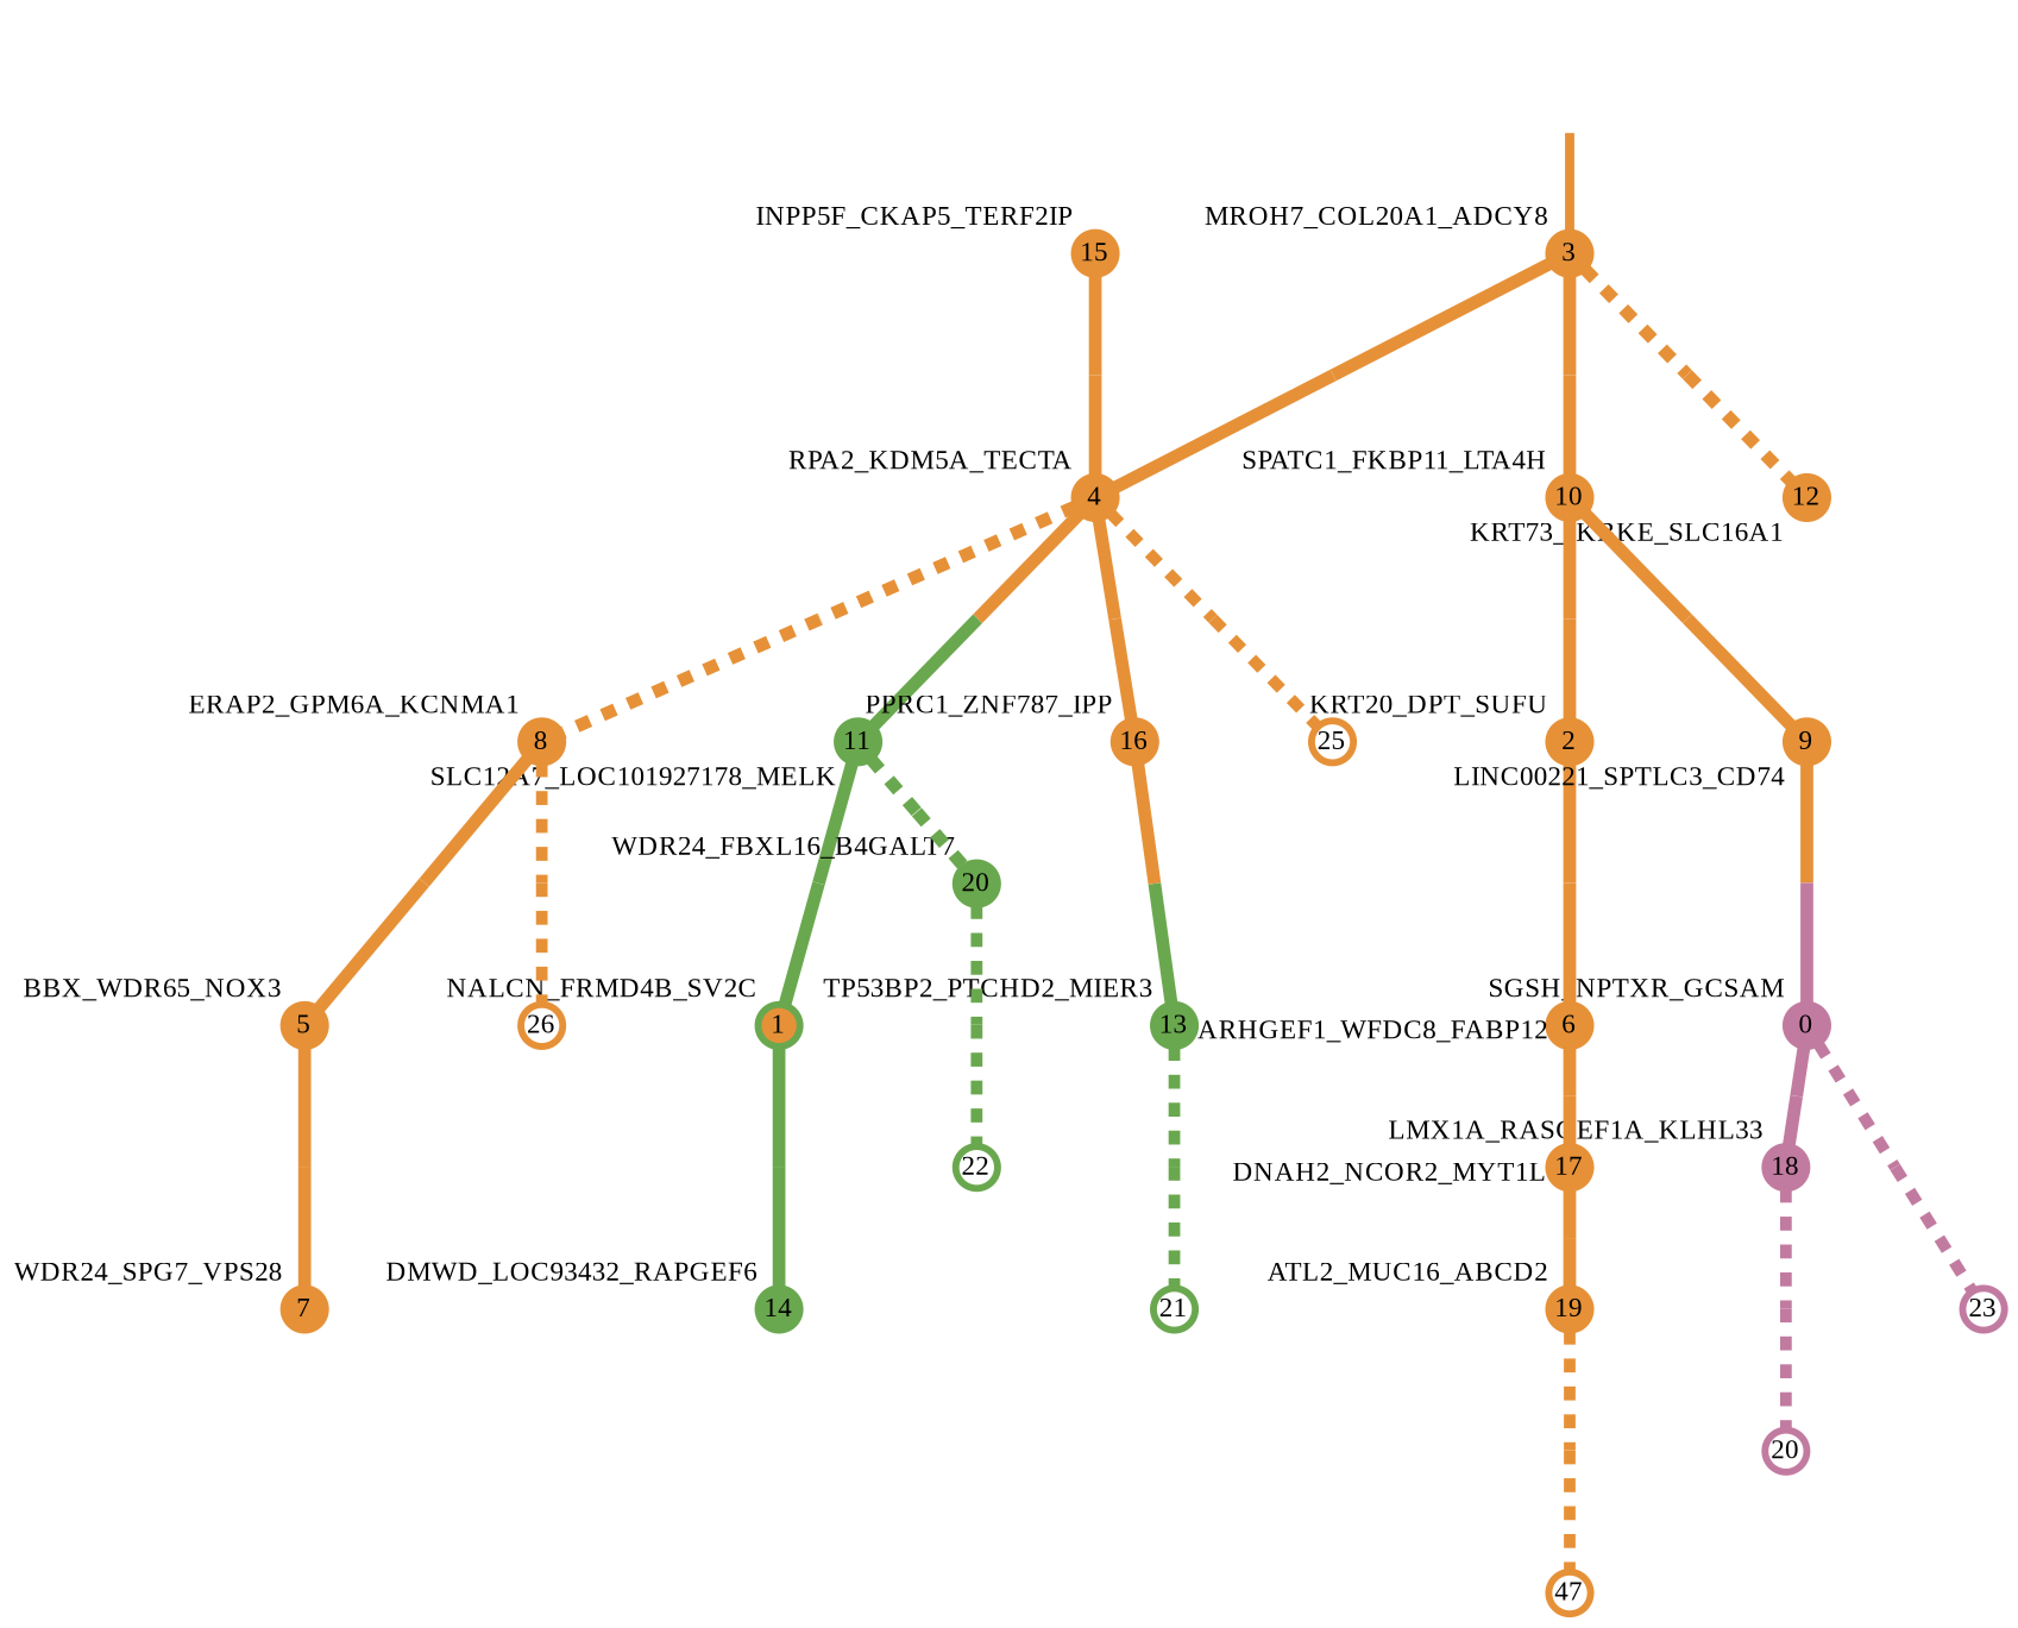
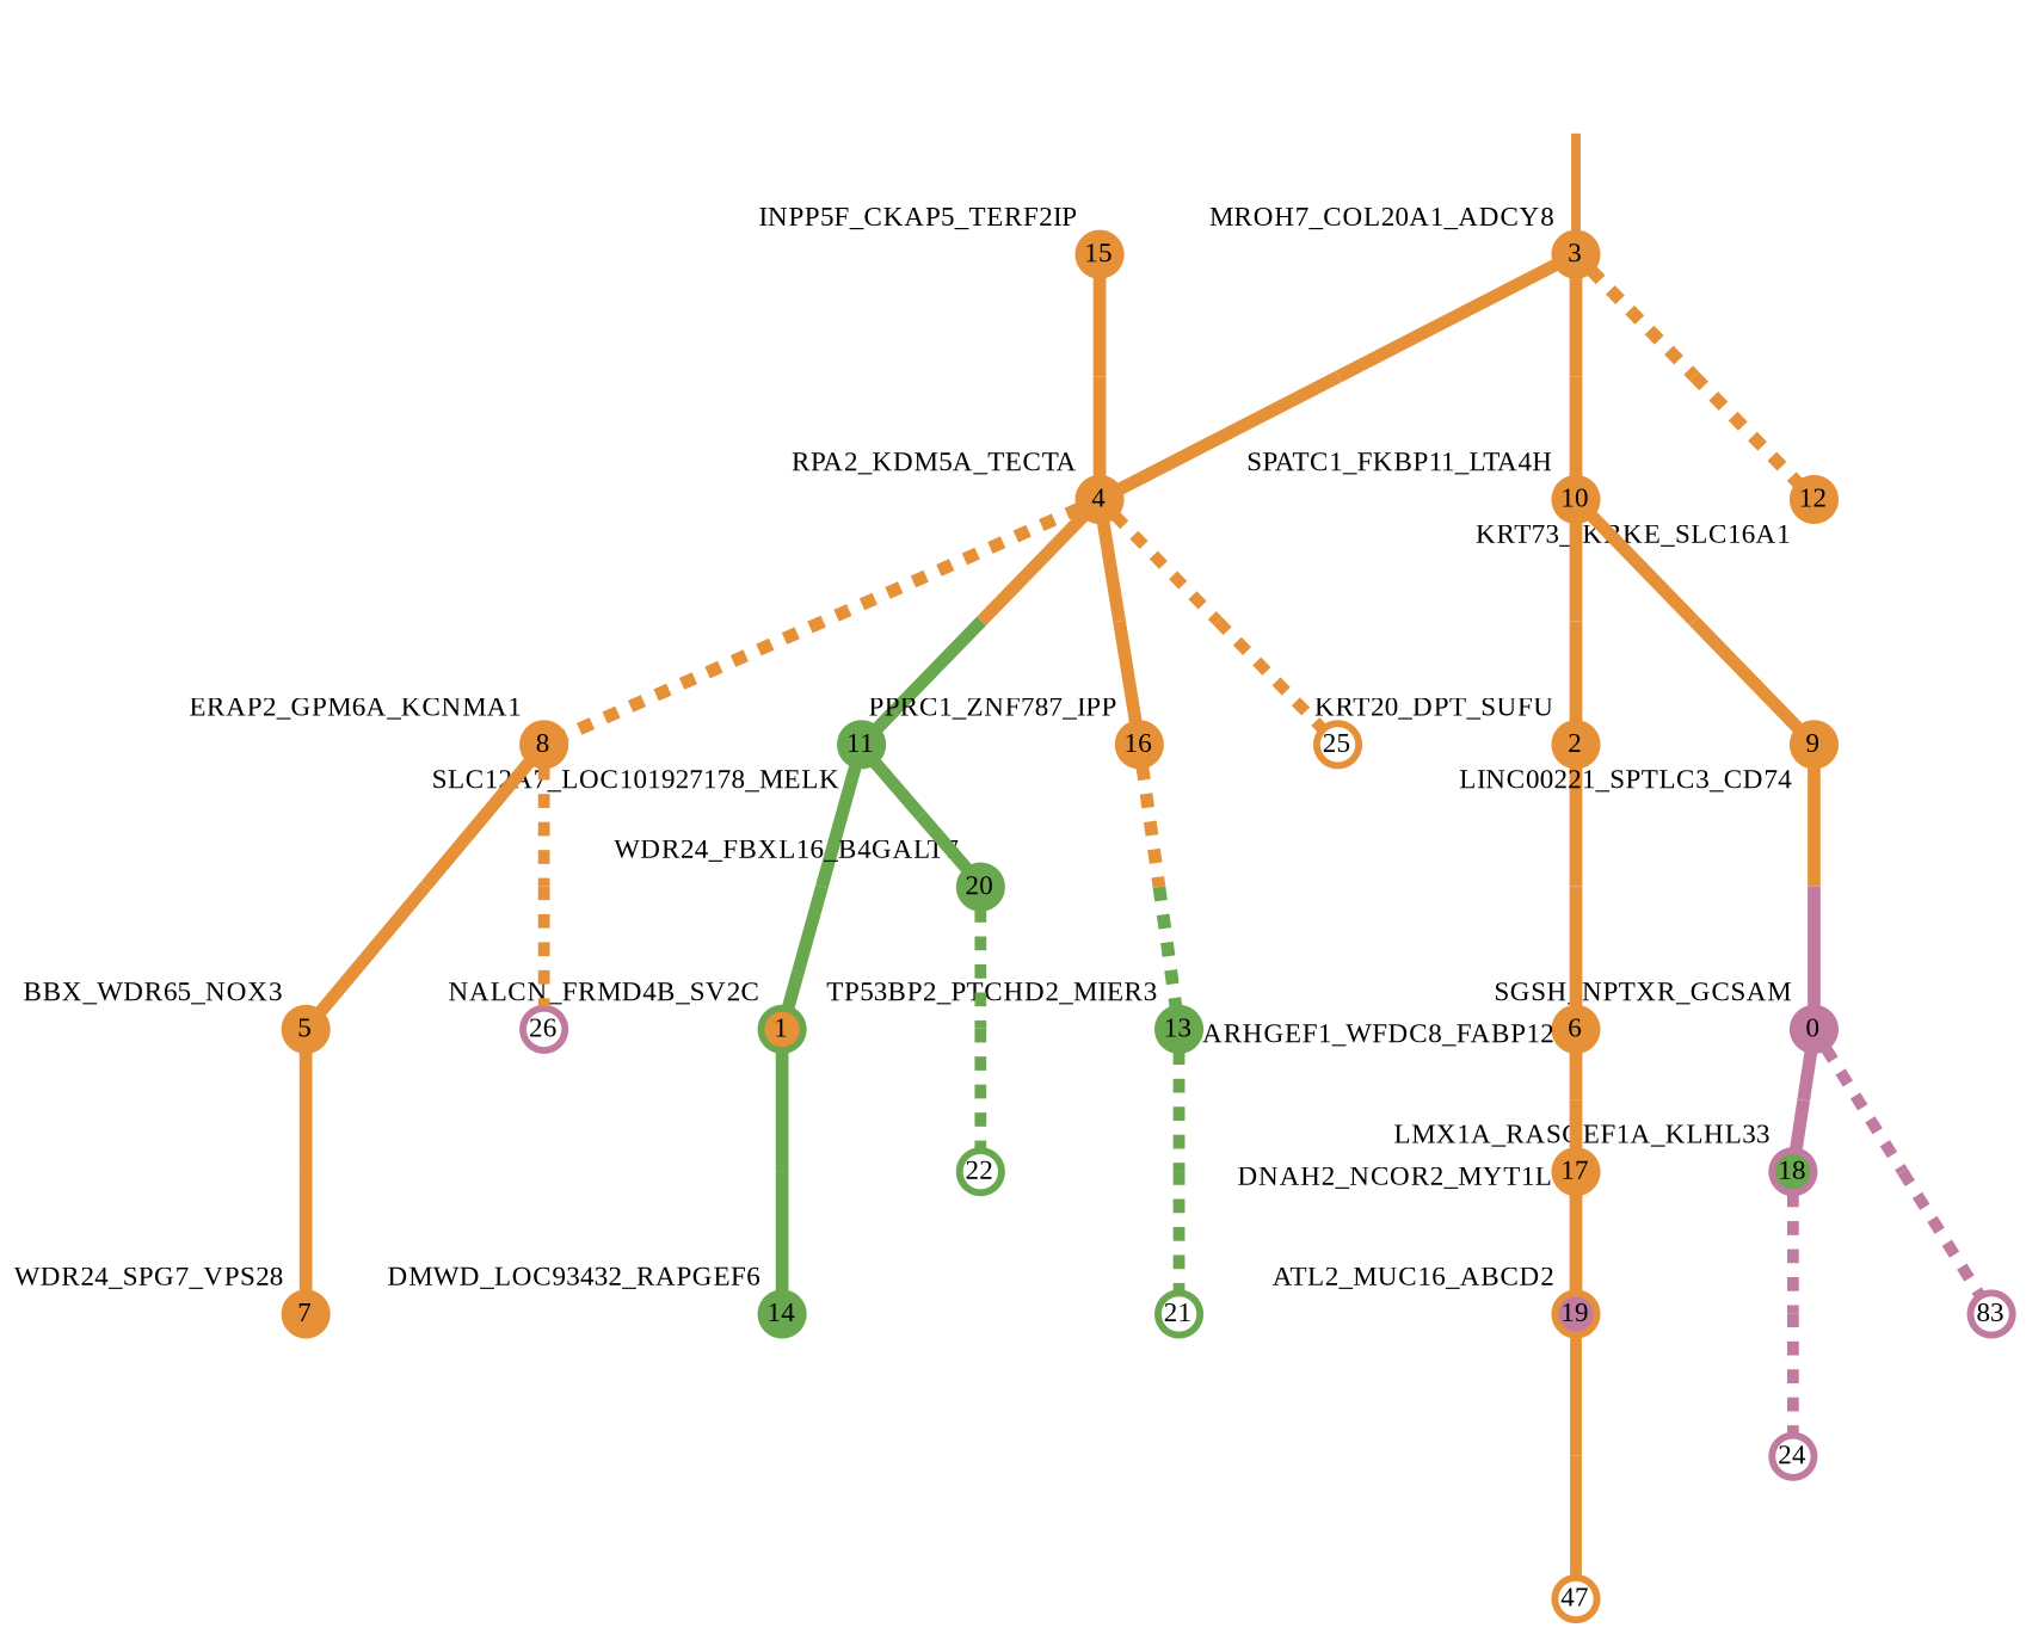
  strict digraph {
    fontname="Liberation Serif"
    forcelabels=true
    nodesep=0.7
    rankdir=TB
    ranksep=0.6
    splines=false
    node [color="#e69138ff" fillcolor="#e69138ff" fixedsize=true fontname="Liberation Serif" fontsize="12pt" penwidth=3 shape=circle style=filled]
    edge [arrowsize=0 color="#e69138ff;0.5:#e69138ff" fontname="Liberation Serif" minlen=2.0 penwidth=5.5 style=solid]
    0 [color="#c27ba0ff" fillcolor="#c27ba0ff" height=0.25 xlabel=SGSH_NPTXR_GCSAM]
-   18 [color="#c27ba0ff" fillcolor="#c27ba0ff" height=0.25 xlabel=LMX1A_RASGEF1A_KLHL33]
-   23 [color="#c27ba0ff" fillcolor="#c27ba0ff" height=0.25 style=solid]
-   24 [color="#c27ba0ff" fillcolor="#c27ba0ff" height=0.25 style=solid label=20]
+   18 [color="#c27ba0ff" fillcolor="#6aa84fff" height=0.25 xlabel=LMX1A_RASGEF1A_KLHL33]
+   23 [color="#c27ba0ff" fillcolor="#c27ba0ff" height=0.25 style=solid label=83]
+   24 [color="#c27ba0ff" fillcolor="#c27ba0ff" height=0.25 style=solid]
    1 [color="#6aa84fff" height=0.25 xlabel=NALCN_FRMD4B_SV2C]
    14 [color="#6aa84fff" fillcolor="#6aa84fff" height=0.25 xlabel=DMWD_LOC93432_RAPGEF6]
    2 [height=0.25 xlabel=KRT20_DPT_SUFU]
    6 [height=0.25 xlabel=ARHGEF1_WFDC8_FABP12]
    17 [height=0.25 xlabel=DNAH2_NCOR2_MYT1L]
-   19 [height=0.25 xlabel=ATL2_MUC16_ABCD2]
+   19 [fillcolor="#c27ba0ff" height=0.25 xlabel=ATL2_MUC16_ABCD2]
    3 [height=0.25 xlabel=MROH7_COL20A1_ADCY8]
    4 [height=0.25 xlabel=RPA2_KDM5A_TECTA]
    10 [height=0.25 xlabel=SPATC1_FKBP11_LTA4H]
    12 [height=0.25 xlabel=KRT73_IKBKE_SLC16A1]
    8 [height=0.25 xlabel=ERAP2_GPM6A_KCNMA1]
    11 [color="#6aa84fff" fillcolor="#6aa84fff" height=0.25 xlabel=SLC12A7_LOC101927178_MELK]
    16 [height=0.25 xlabel=PPRC1_ZNF787_IPP]
    25 [height=0.25 style=solid]
    9 [height=0.25 xlabel=LINC00221_SPTLC3_CD74]
    5 [height=0.25 xlabel=BBX_WDR65_NOX3]
-   26 [height=0.25 style=solid]
+   26 [color="#c27ba0ff" height=0.25 style=solid]
    20 [color="#6aa84fff" fillcolor="#6aa84fff" height=0.25 xlabel=WDR24_FBXL16_B4GALT7]
    15 [height=0.25 xlabel=INPP5F_CKAP5_TERF2IP]
    13 [color="#6aa84fff" fillcolor="#6aa84fff" height=0.25 xlabel=TP53BP2_PTCHD2_MIER3]
    7 [height=0.25 xlabel=WDR24_SPG7_VPS28]
    22 [color="#6aa84fff" fillcolor="#6aa84fff" height=0.25 style=solid]
    21 [color="#6aa84fff" fillcolor="#6aa84fff" height=0.25 style=solid]
    n28 [height=0.25 label=47 style=solid]
    normal [style=invis xlabel=MROH7_COL20A1_ADCY8 color="" fillcolor="" fixedsize="" fontsize="" shape=""]
    0 -> 18 [color="#c27ba0ff;0.5:#c27ba0ff" minlen=1.399999976158142]
    0 -> 23 [color="#c27ba0ff;0.5:#c27ba0ff" penwidth=5 style=dashed]
    18 -> 24 [color="#c27ba0ff;0.5:#c27ba0ff" penwidth=5 style=dashed]
    1 -> 14 [color="#6aa84fff;0.5:#6aa84fff"]
    2 -> 6
    6 -> 17 [minlen=1.600000023841858]
    17 -> 19 [minlen=1.0]
-   19 -> n28 [penwidth=5 style=dashed]
+   19 -> n28 [penwidth=5]
    3 -> 4
    3 -> 10
    3 -> 12 [style=dashed]
    4 -> 8 [style=dashed]
    4 -> 11 [color="#e69138ff;0.5:#6aa84fff"]
    4 -> 16
    4 -> 25 [penwidth=5 style=dashed]
    10 -> 2
    10 -> 9
    8 -> 5
    8 -> 26 [penwidth=5 style=dashed]
    11 -> 1 [color="#6aa84fff;0.5:#6aa84fff"]
-   11 -> 20 [color="#6aa84fff;0.5:#6aa84fff" minlen=1.0 style=dashed]
-   16 -> 13 [color="#e69138ff;0.5:#6aa84fff"]
+   11 -> 20 [color="#6aa84fff;0.5:#6aa84fff" minlen=1.0]
+   16 -> 13 [color="#e69138ff;0.5:#6aa84fff" style=dashed]
    9 -> 0 [color="#e69138ff;0.5:#c27ba0ff"]
    5 -> 7
    20 -> 22 [color="#6aa84fff;0.5:#6aa84fff" penwidth=5 style=dashed]
    15 -> 4
    13 -> 21 [color="#6aa84fff;0.5:#6aa84fff" penwidth=5 style=dashed]
    normal -> 3 [color="#e69138ff" penwidth=4 minlen=""]
  }
